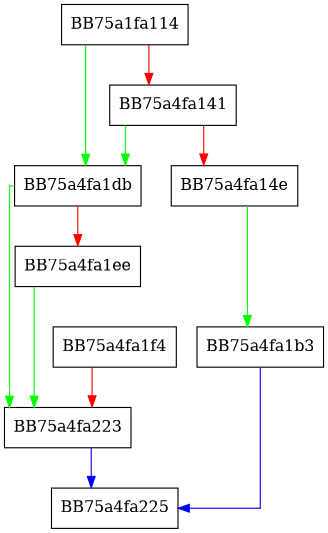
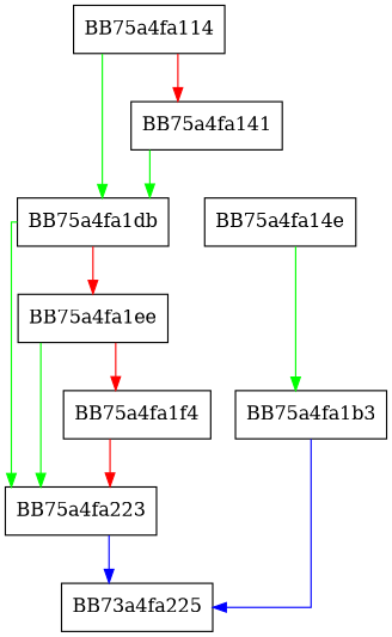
  digraph {
    splines=ortho
    node [shape=box]
    edge [color=green]
-   BB75a4fa114 [label=BB75a1fa114]
+   BB75a4fa114
    BB75a4fa1db
    BB75a4fa141
    BB75a4fa223
    BB75a4fa1ee
    BB75a4fa14e
-   BB75a4fa225
+   BB75a4fa225 [label=BB73a4fa225]
    BB75a4fa1f4
    BB75a4fa1b3
    BB75a4fa114 -> BB75a4fa1db
    BB75a4fa114 -> BB75a4fa141 [color=red]
    BB75a4fa1db -> BB75a4fa223
    BB75a4fa1db -> BB75a4fa1ee [color=red]
    BB75a4fa141 -> BB75a4fa1db
-   BB75a4fa141 -> BB75a4fa14e [color=red]
    BB75a4fa223 -> BB75a4fa225 [color=blue]
    BB75a4fa1ee -> BB75a4fa223
+   BB75a4fa1ee -> BB75a4fa1f4 [color=red]
    BB75a4fa14e -> BB75a4fa1b3
    BB75a4fa1f4 -> BB75a4fa223 [color=red]
    BB75a4fa1b3 -> BB75a4fa225 [color=blue]
  }
